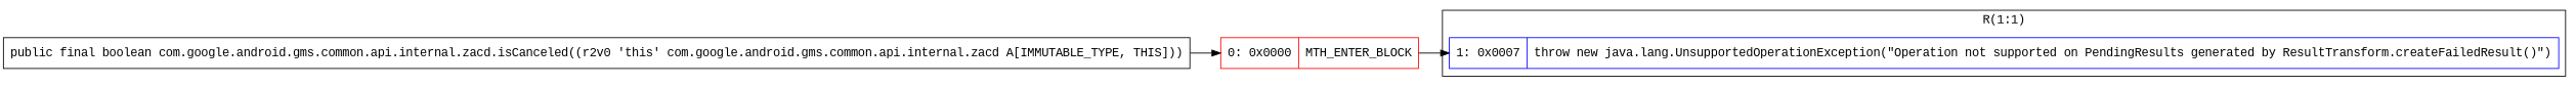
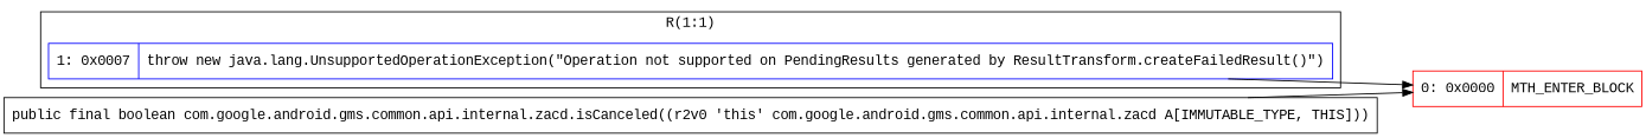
  digraph {
    rankdir=LR
    fontname="Liberation Mono"
    node [shape=record fontname="Liberation Mono"]
    edge [fontname="Liberation Mono"]
    n1 [color=blue label="{1\:\ 0x0007|throw new java.lang.UnsupportedOperationException(\"Operation not supported on PendingResults generated by ResultTransform.createFailedResult()\")\l}"]
    n2 [color=red label="{0\:\ 0x0000|MTH_ENTER_BLOCK\l}"]
    n3 [label="{public final boolean com.google.android.gms.common.api.internal.zacd.isCanceled((r2v0 'this' com.google.android.gms.common.api.internal.zacd A[IMMUTABLE_TYPE, THIS])) }"]
    subgraph cluster_1 {
      label="R(1:1)"
      n1
    }
-   n2 -> n1
+   n1 -> n2
    n3 -> n2
  }
